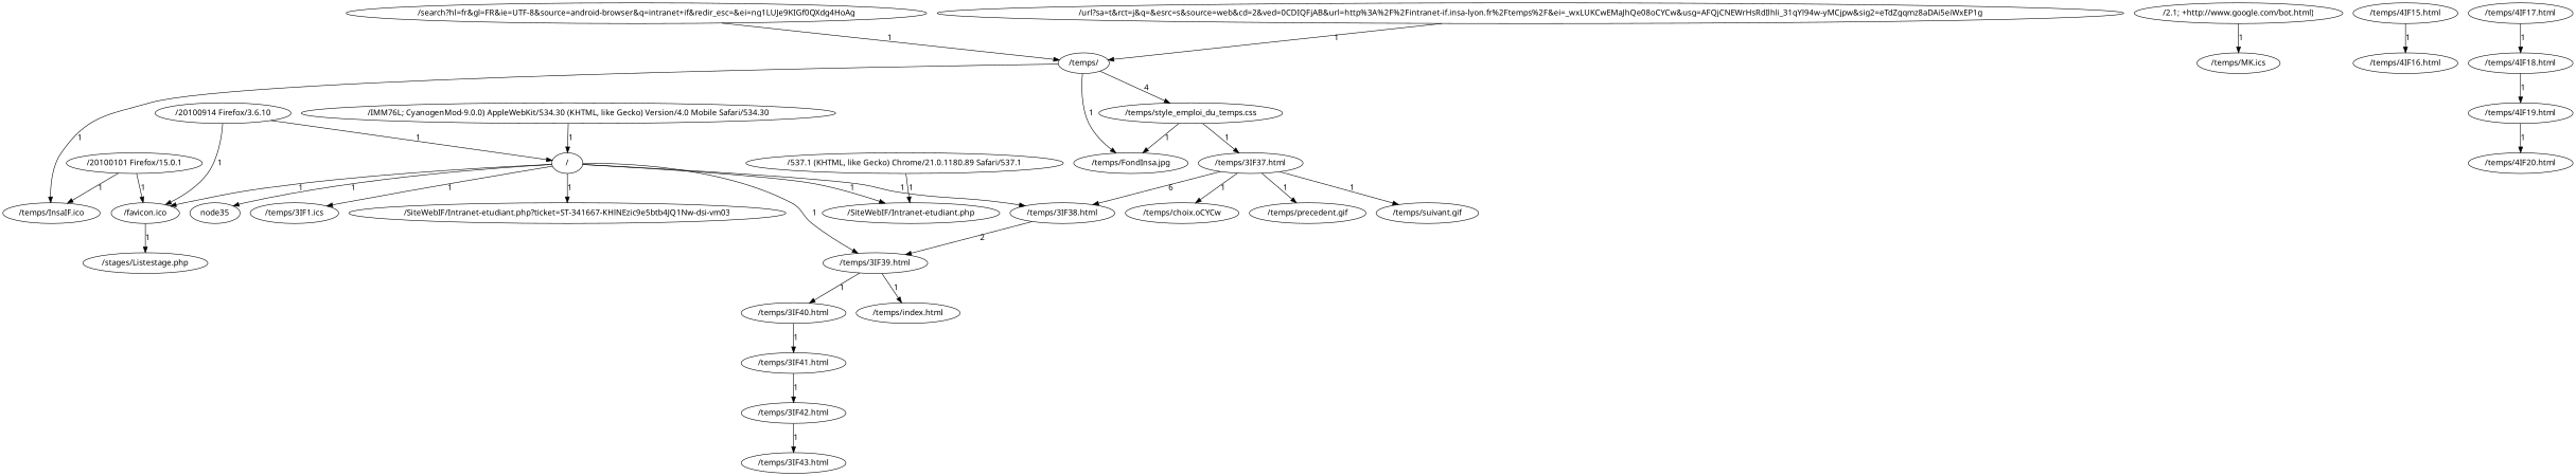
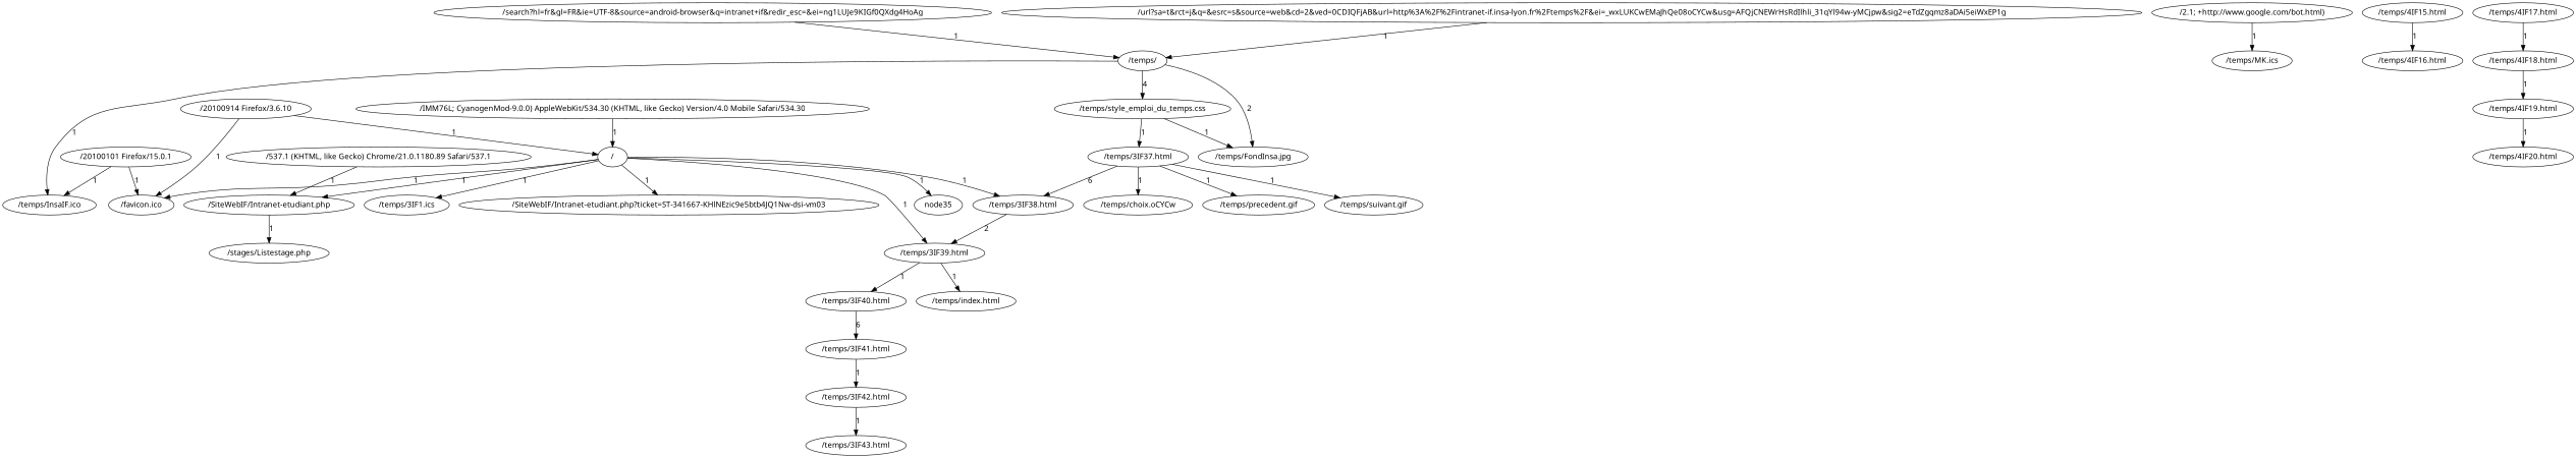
  digraph {
    fontname="Noto Sans"
    node [fontname="Noto Sans"]
    edge [fontname="Noto Sans"]
    n1 [label="/"]
    node35
    n3 [label="/SiteWebIF/Intranet-etudiant.php"]
    n4 [label="/SiteWebIF/Intranet-etudiant.php?ticket=ST-341667-KHlNEzic9e5btb4JQ1Nw-dsi-vm03"]
    n5 [label="/favicon.ico"]
    n6 [label="/temps/3IF1.ics"]
    n7 [label="/temps/3IF38.html"]
    n8 [label="/temps/3IF39.html"]
    n9 [label="/stages/Listestage.php"]
    n10 [label="/temps/3IF40.html"]
    n11 [label="/temps/index.html"]
    n12 [label="/2.1; +http://www.google.com/bot.html)"]
    n13 [label="/temps/MK.ics"]
    n14 [label="/20100101 Firefox/15.0.1"]
    n15 [label="/temps/InsaIF.ico"]
    n16 [label="/20100914 Firefox/3.6.10"]
    n17 [label="/537.1 (KHTML, like Gecko) Chrome/21.0.1180.89 Safari/537.1"]
    n18 [label="/IMM76L; CyanogenMod-9.0.0) AppleWebKit/534.30 (KHTML, like Gecko) Version/4.0 Mobile Safari/534.30"]
    n19 [label="/search?hl=fr&gl=FR&ie=UTF-8&source=android-browser&q=intranet+if&redir_esc=&ei=ng1LUJe9KIGf0QXdg4HoAg"]
    n20 [label="/temps/"]
    n21 [label="/temps/FondInsa.jpg"]
    n22 [label="/temps/style_emploi_du_temps.css"]
    n23 [label="/temps/3IF37.html"]
    n24 [label="/temps/choix.oCYCw"]
    n25 [label="/temps/precedent.gif"]
    n26 [label="/temps/suivant.gif"]
    n27 [label="/temps/3IF41.html"]
    n28 [label="/temps/3IF42.html"]
    n29 [label="/temps/3IF43.html"]
    n30 [label="/temps/4IF15.html"]
    n31 [label="/temps/4IF16.html"]
    n32 [label="/temps/4IF17.html"]
    n33 [label="/temps/4IF18.html"]
    n34 [label="/temps/4IF19.html"]
    n35 [label="/temps/4IF20.html"]
    n36 [label="/url?sa=t&rct=j&q=&esrc=s&source=web&cd=2&ved=0CDIQFjAB&url=http%3A%2F%2Fintranet-if.insa-lyon.fr%2Ftemps%2F&ei=_wxLUKCwEMaJhQe08oCYCw&usg=AFQjCNEWrHsRdIlhli_31qYl94w-yMCjpw&sig2=eTdZgqmz8aDAi5eiWxEP1g"]
    n1 -> node35 [label=1]
    n1 -> n3 [label=1]
    n1 -> n4 [label=1]
    n1 -> n5 [label=1]
    n1 -> n6 [label=1]
    n1 -> n7 [label=1]
    n1 -> n8 [label=1]
-   n5 -> n9 [label=1]
+   n3 -> n9 [label=1]
    n7 -> n8 [label=2]
    n8 -> n10 [label=1]
    n8 -> n11 [label=1]
-   n10 -> n27 [label=1]
+   n10 -> n27 [label=6]
    n12 -> n13 [label=1]
    n14 -> n5 [label=1]
    n14 -> n15 [label=1]
    n16 -> n1 [label=1]
    n16 -> n5 [label=1]
    n17 -> n3 [label=1]
    n18 -> n1 [label=1]
    n19 -> n20 [label=1]
    n20 -> n15 [label=1]
-   n20 -> n21 [label=1]
+   n20 -> n21 [label=2]
    n20 -> n22 [label=4]
    n22 -> n21 [label=1]
    n22 -> n23 [label=1]
    n23 -> n7 [label=6]
    n23 -> n24 [label=1]
    n23 -> n25 [label=1]
    n23 -> n26 [label=1]
    n27 -> n28 [label=1]
    n28 -> n29 [label=1]
    n30 -> n31 [label=1]
    n32 -> n33 [label=1]
    n33 -> n34 [label=1]
    n34 -> n35 [label=1]
    n36 -> n20 [label=1]
  }
